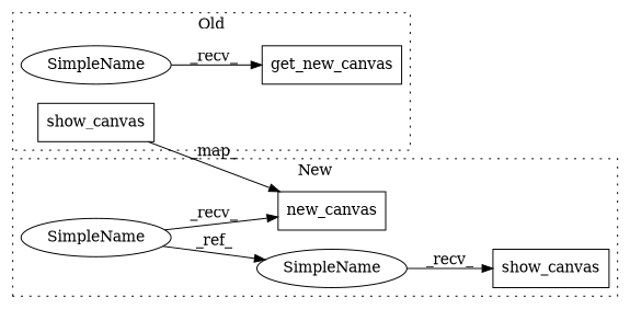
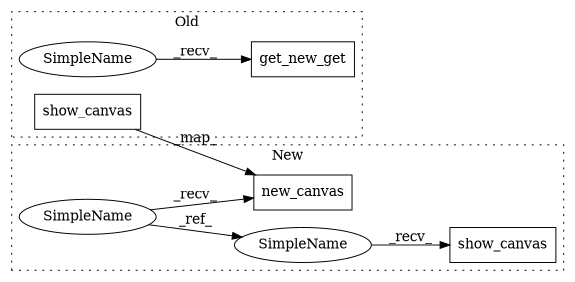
  digraph {
    rankdir=LR
    node [a=32 l=2 shape=box]
-   n1 [l="15,1" label=get_new_canvas s="3643,3675"]
+   n1 [l="15,1" label=get_new_get s="3643,3675"]
    n2 [l="12,1" label=show_canvas s="3906,4048"]
    n3 [a=42 label=SimpleName s=3640 shape=ellipse]
    n4 [l="12,1" label=show_canvas s="3668,3708"]
    n5 [a=42 label=SimpleName s=3052 shape=ellipse]
    n6 [l="11,1" label=new_canvas s="3339,3469"]
    n7 [a=42 label=SimpleName s=3665 shape=ellipse]
    subgraph cluster_1 {
      label=Old
      style=dotted
      n1
      n2
      n3
    }
    subgraph cluster_2 {
      label=New
      style=dotted
      n4
      n5
      n6
      n7
    }
    n2 -> n6 [label=_map_]
    n3 -> n1 [label=_recv_]
    n5 -> n6 [label=_recv_]
    n5 -> n7 [label=_ref_]
    n7 -> n4 [label=_recv_]
  }
